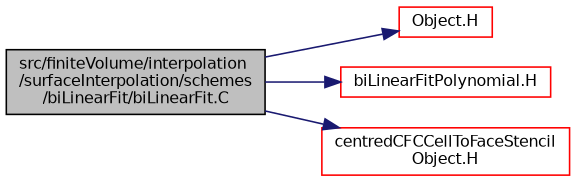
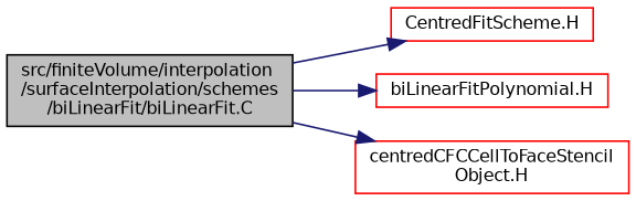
  digraph {
    rankdir=LR
    node [color=red fontname=Helvetica fontsize=10 shape=record]
    edge [color=midnightblue fontname=Helvetica fontsize=10 labelfontname=Helvetica labelfontsize=10 style=solid]
    n1 [color=black fillcolor=grey75 fontcolor=black height=0.2 label="src/finiteVolume/interpolation\l/surfaceInterpolation/schemes\l/biLinearFit/biLinearFit.C" style=filled width=0.4]
-   n2 [height=0.2 label="Object.H" width=0.4]
+   n2 [height=0.2 label="CentredFitScheme.H" width=0.4]
    n3 [height=0.2 label="biLinearFitPolynomial.H" width=0.4]
    n4 [height=0.2 label="centredCFCCellToFaceStencil\lObject.H" width=0.4]
    n1 -> n2
    n1 -> n3
    n1 -> n4
  }
